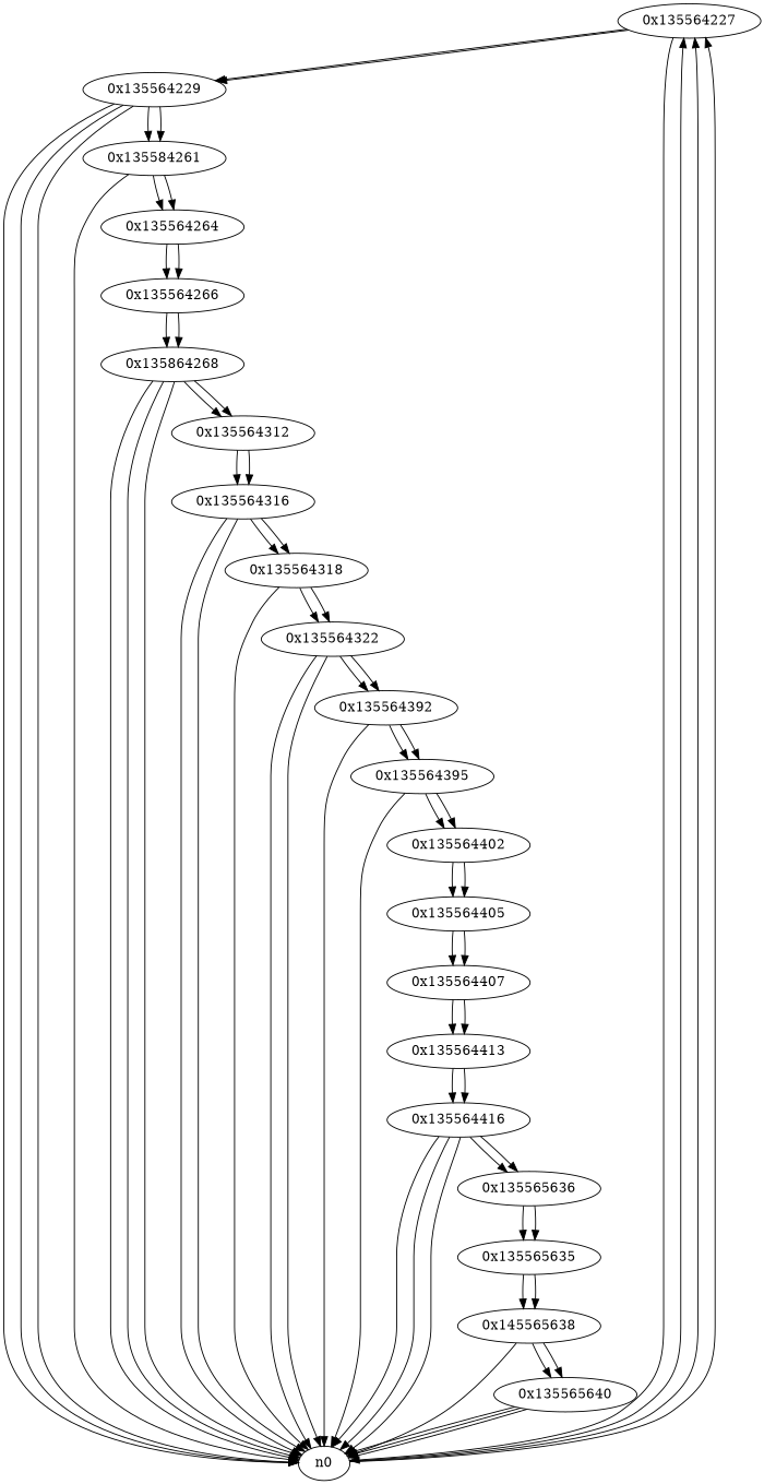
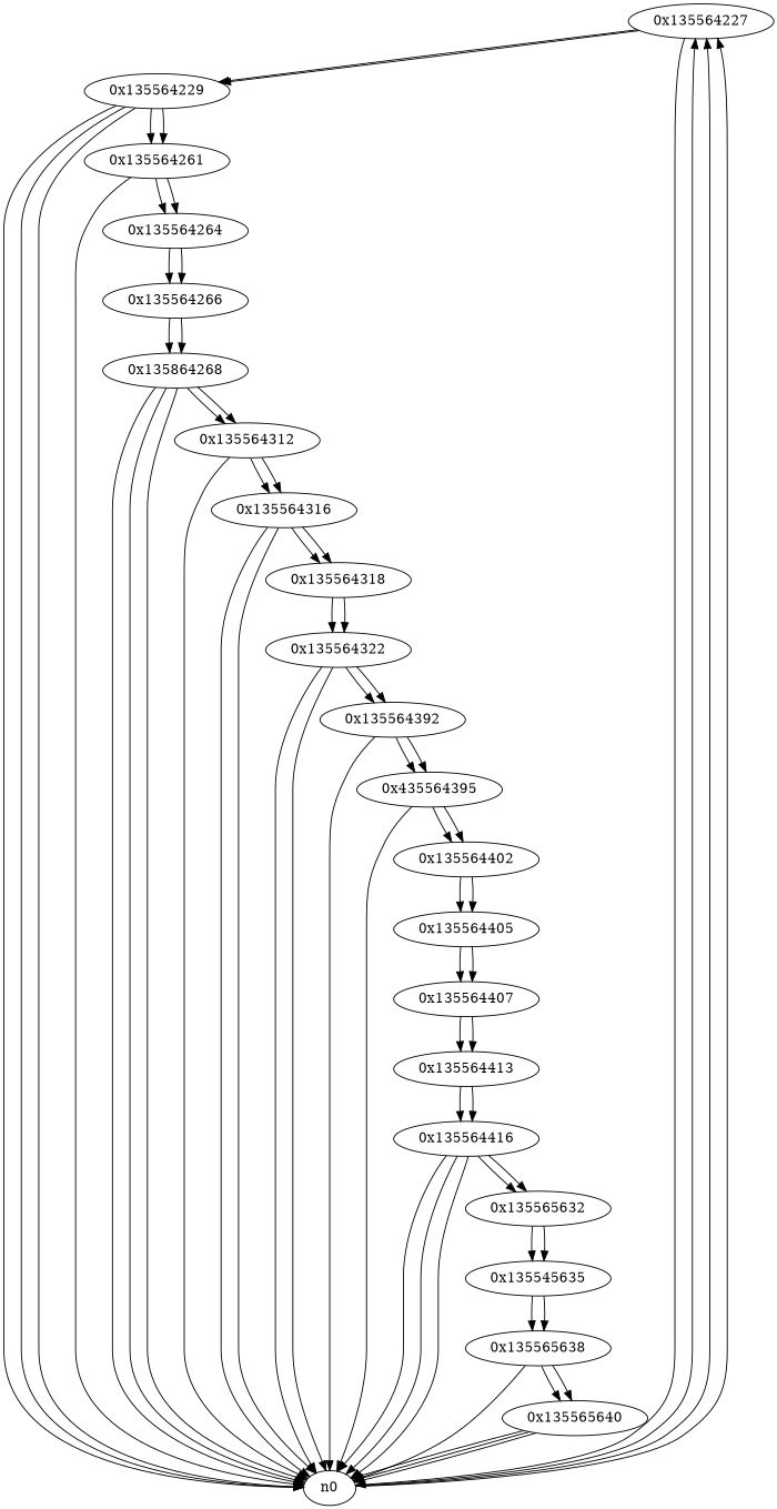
  digraph {
    n1 [label="0x135564227"]
    n2 [label="0x135564229"]
    n0
-   n3 [label="0x135584261"]
+   n3 [label="0x135564261"]
    n4 [label="0x135564264"]
    n5 [label="0x135564266"]
    n6 [label="0x135864268"]
    n7 [label="0x135564312"]
    n8 [label="0x135564316"]
    n9 [label="0x135564318"]
    n10 [label="0x135564322"]
    n11 [label="0x135564392"]
-   n12 [label="0x135564395"]
+   n12 [label="0x435564395"]
    n13 [label="0x135564402"]
    n14 [label="0x135564405"]
    n15 [label="0x135564407"]
    n16 [label="0x135564413"]
    n17 [label="0x135564416"]
-   n18 [label="0x135565636"]
-   n19 [label="0x135565635"]
-   n20 [label="0x145565638"]
+   n18 [label="0x135565632"]
+   n19 [label="0x135545635"]
+   n20 [label="0x135565638"]
    n21 [label="0x135565640"]
    n1 -> n2
    n1 -> n2
    n1 -> n0
    n2 -> n0
    n2 -> n0
    n2 -> n0
    n2 -> n3
    n2 -> n3
    n0 -> n1
    n0 -> n1
    n0 -> n1
    n3 -> n0
    n3 -> n4
    n3 -> n4
    n4 -> n5
    n4 -> n5
    n5 -> n6
    n5 -> n6
    n6 -> n0
    n6 -> n0
    n6 -> n0
    n6 -> n7
    n6 -> n7
-   n9 -> n0
+   n7 -> n0
    n7 -> n8
    n7 -> n8
    n8 -> n0
    n8 -> n0
    n8 -> n9
    n8 -> n9
    n9 -> n10
    n9 -> n10
    n10 -> n0
    n10 -> n0
    n10 -> n11
    n10 -> n11
    n11 -> n0
    n11 -> n12
    n11 -> n12
    n12 -> n0
    n12 -> n13
    n12 -> n13
    n13 -> n14
    n13 -> n14
    n14 -> n15
    n14 -> n15
    n15 -> n16
    n15 -> n16
    n16 -> n17
    n16 -> n17
    n17 -> n0
    n17 -> n0
    n17 -> n0
    n17 -> n18
    n17 -> n18
    n18 -> n19
    n18 -> n19
    n19 -> n20
    n19 -> n20
    n20 -> n0
    n20 -> n21
    n20 -> n21
    n21 -> n0
    n21 -> n0
    n21 -> n0
  }
